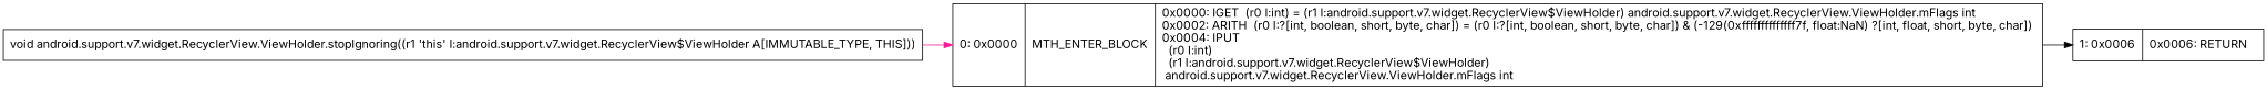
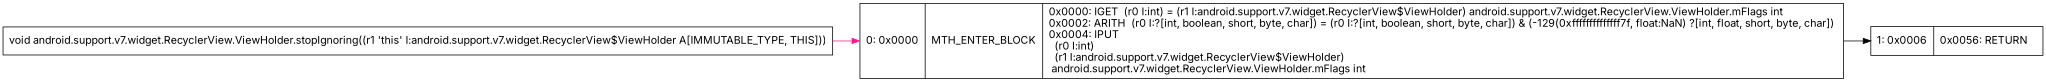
  digraph {
    rankdir=LR
    fontname=Inter
    node [shape=record fontname=Inter]
    edge [fontname=Inter]
    n1 [label="{0\:\ 0x0000|MTH_ENTER_BLOCK\l|0x0000: IGET  (r0 I:int) = (r1 I:android.support.v7.widget.RecyclerView$ViewHolder) android.support.v7.widget.RecyclerView.ViewHolder.mFlags int \l0x0002: ARITH  (r0 I:?[int, boolean, short, byte, char]) = (r0 I:?[int, boolean, short, byte, char]) & (\-129(0xffffffffffffff7f, float:NaN) ?[int, float, short, byte, char]) \l0x0004: IPUT  \l  (r0 I:int)\l  (r1 I:android.support.v7.widget.RecyclerView$ViewHolder)\l android.support.v7.widget.RecyclerView.ViewHolder.mFlags int \l}"]
-   n2 [label="{1\:\ 0x0006|0x0006: RETURN   \l}"]
+   n2 [label="{1\:\ 0x0006|0x0056: RETURN   \l}"]
    n3 [label="{void android.support.v7.widget.RecyclerView.ViewHolder.stopIgnoring((r1 'this' I:android.support.v7.widget.RecyclerView$ViewHolder A[IMMUTABLE_TYPE, THIS])) }"]
    n1 -> n2 [color=black]
    n3 -> n1 [color=deeppink]
  }
